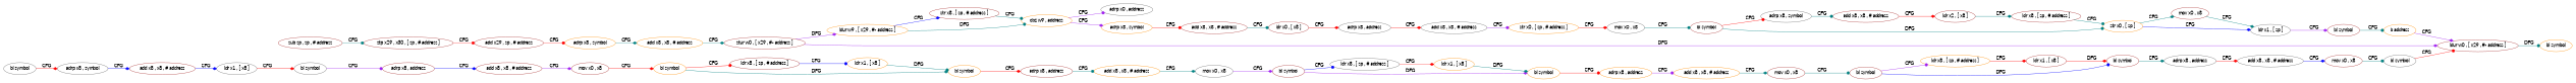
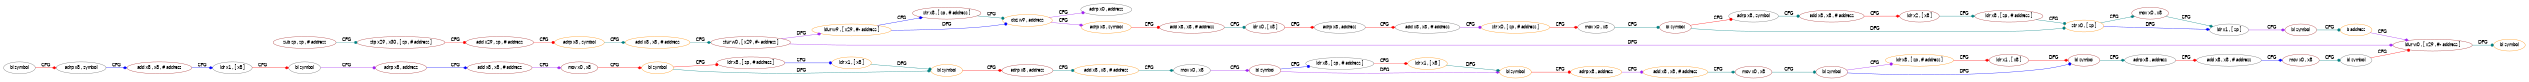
  digraph {
    fontname=Lato
    rankdir=LR
    node [color=brown fontname=Lato]
    edge [arrowhead=diamond color=teal fontname=Lato]
    n1 [label="sub sp , sp , # address"]
    n2 [label="stp x29 , x30 , [ sp , # address ]"]
    n3 [label="add x29 , sp , # address"]
    n4 [color=darkorange label="adrp x8 , symbol"]
    n5 [color=darkorange label="add x8 , x8 , # address"]
    n6 [label="stur w0 , [ x29 , #- address ]"]
    n7 [color=darkorange label="ldur w9 , [ x29 , #- address ]"]
    n8 [label="ldur w0 , [ x29 , #- address ]"]
    n9 [label="str x8 , [ sp , # address ]"]
    n10 [color=darkorange label="cbz w9 , address"]
    n11 [color=darkorange label="bl symbol"]
    n12 [color=gray40 label="adrp x0 , address"]
    n13 [color=darkorange label="adrp x8 , symbol"]
    n14 [label="add x8 , x8 , # address"]
    n15 [label="ldr x0 , [ x8 ]"]
    n16 [color=gray40 label="bl symbol"]
    n17 [color=gray40 label="adrp x8 , symbol"]
    n18 [label="add x8 , x8 , # address"]
    n19 [color=gray40 label="ldr x1 , [ x8 ]"]
    n20 [color=gray40 label="bl symbol"]
    n21 [label="adrp x8 , address"]
    n22 [label="add x8 , x8 , # address"]
    n23 [label="mov x0 , x8"]
    n24 [color=darkorange label="bl symbol"]
    n25 [label="ldr x8 , [ sp , # address ]"]
    n26 [color=darkorange label="bl symbol"]
    n27 [color=darkorange label="ldr x1 , [ x8 ]"]
    n28 [label="adrp x8 , address"]
    n29 [color=darkorange label="add x8 , x8 , # address"]
    n30 [color=gray40 label="mov x0 , x8"]
    n31 [label="bl symbol"]
    n32 [color=gray40 label="ldr x8 , [ sp , # address ]"]
    n33 [color=darkorange label="bl symbol"]
    n34 [color=darkorange label="ldr x1 , [ x8 ]"]
    n35 [color=darkorange label="adrp x8 , address"]
    n36 [color=darkorange label="add x8 , x8 , # address"]
    n37 [label="mov x0 , x8"]
    n38 [label="bl symbol"]
    n39 [color=darkorange label="ldr x8 , [ sp , # address ]"]
    n40 [label="bl symbol"]
    n41 [label="ldr x1 , [ x8 ]"]
    n42 [color=gray40 label="adrp x8 , address"]
    n43 [color=gray40 label="add x8 , x8 , # address"]
    n44 [label="mov x0 , x8"]
    n45 [color=gray40 label="bl symbol"]
    n46 [color=gray40 label="adrp x8 , address"]
    n47 [color=gray40 label="add x8 , x8 , # address"]
    n48 [color=darkorange label="str x0 , [ sp , # address ]"]
    n49 [color=gray40 label="mov x0 , x8"]
    n50 [label="bl symbol"]
    n51 [color=gray40 label="adrp x8 , symbol"]
    n52 [color=darkorange label="str x0 , [ sp ]"]
    n53 [label="add x8 , x8 , # address"]
    n54 [label="mov x0 , x8"]
    n55 [color=gray40 label="ldr x1 , [ sp ]"]
    n56 [label="ldr x2 , [ x8 ]"]
    n57 [label="ldr x8 , [ sp , # address ]"]
    n58 [label="bl symbol"]
    n59 [color=darkorange label="b address"]
    n1 -> n2 [arrowhead=dot label=CFG]
    n2 -> n3 [arrowhead=dot color=red label=CFG]
    n3 -> n4 [arrowhead=dot color=red label=CFG]
    n4 -> n5 [label=CFG]
    n5 -> n6 [label=CFG]
    n6 -> n7 [color=purple label=DFG]
    n6 -> n8 [color=purple label=DFG]
    n7 -> n9 [color=blue label=CFG]
-   n7 -> n10 [arrowhead=dot label=DFG]
+   n7 -> n10 [arrowhead=dot color=blue label=DFG]
    n8 -> n11 [arrowhead=dot label=DFG]
    n9 -> n10 [arrowhead=dot label=CFG]
    n10 -> n12 [arrowhead=dot color=purple label=CFG]
    n10 -> n13 [color=purple label=CFG]
    n13 -> n14 [arrowhead=dot color=red label=CFG]
    n14 -> n15 [arrowhead=dot label=CFG]
    n15 -> n46 [color=red label=CFG]
    n16 -> n17 [color=red label=CFG]
    n17 -> n18 [color=blue label=CFG]
    n18 -> n19 [color=blue label=CFG]
    n19 -> n20 [color=red label=CFG]
    n20 -> n21 [arrowhead=dot color=purple label=CFG]
    n21 -> n22 [color=blue label=CFG]
    n22 -> n23 [color=purple label=CFG]
    n23 -> n24 [color=red label=CFG]
    n24 -> n25 [arrowhead=dot color=red label=CFG]
    n24 -> n26 [label=DFG]
    n25 -> n27 [arrowhead=dot color=blue label=CFG]
    n26 -> n28 [color=red label=CFG]
    n27 -> n26 [arrowhead=dot label=DFG]
    n28 -> n29 [arrowhead=dot label=CFG]
    n29 -> n30 [label=CFG]
    n30 -> n31 [color=purple label=CFG]
    n31 -> n32 [arrowhead=dot color=blue label=CFG]
    n31 -> n33 [color=purple label=DFG]
    n32 -> n34 [color=red label=CFG]
    n33 -> n35 [arrowhead=dot color=red label=CFG]
    n34 -> n33 [label=DFG]
    n35 -> n36 [arrowhead=dot color=purple label=CFG]
    n36 -> n37 [label=CFG]
    n37 -> n38 [arrowhead=dot label=CFG]
    n38 -> n39 [arrowhead=dot color=purple label=CFG]
    n38 -> n40 [arrowhead=dot color=blue label=DFG]
    n39 -> n41 [color=red label=CFG]
    n40 -> n42 [label=CFG]
    n41 -> n40 [color=red label=DFG]
    n42 -> n43 [color=red label=CFG]
    n43 -> n44 [color=blue label=CFG]
    n44 -> n45 [arrowhead=dot label=CFG]
    n45 -> n8 [arrowhead=dot color=red label=CFG]
    n46 -> n47 [color=red label=CFG]
    n47 -> n48 [arrowhead=dot color=purple label=CFG]
    n48 -> n49 [color=red label=CFG]
    n49 -> n50 [arrowhead=dot label=CFG]
    n50 -> n51 [arrowhead=dot color=red label=CFG]
    n50 -> n52 [arrowhead=dot label=DFG]
    n51 -> n53 [arrowhead=dot label=CFG]
    n52 -> n54 [label=CFG]
-   n52 -> n55 [color=blue label=CFG]
+   n52 -> n55 [color=blue label=DFG]
    n53 -> n56 [color=red label=CFG]
    n54 -> n55 [label=CFG]
    n55 -> n58 [color=purple label=CFG]
    n56 -> n57 [label=CFG]
    n57 -> n52 [arrowhead=dot label=CFG]
    n58 -> n59 [arrowhead=dot label=CFG]
    n59 -> n8 [color=purple label=CFG]
  }
